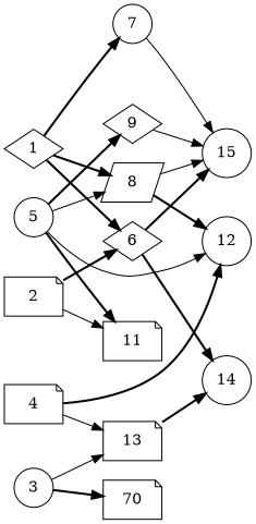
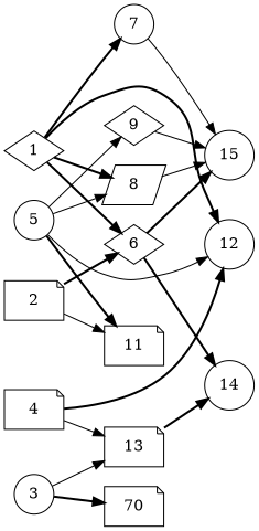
  digraph {
    rankdir=LR
    node [alpha=0.00 shape=circle]
    edge [style=bold]
    1 [expect_size=23947264 shape=diamond]
    6 [alpha=0.17 expect_size=42492928 shape=diamond]
    7 [alpha=0.02 expect_size=6277120]
    8 [alpha=0.19 expect_size=34015232 shape=parallelogram]
    12 [alpha=0.10 expect_size=28315648]
    14 [alpha=0.04 expect_size=39110656]
    15 [alpha=0.11 expect_size=22298624]
    2 [alpha=0.04 expect_size=23357440 shape=note]
    11 [alpha=0.16 expect_size=28023808 shape=note]
    3 [expect_size=16130048]
    n11 [alpha=0.06 expect_size=6687744 label=70 shape=note]
    13 [alpha=0.18 expect_size=38565888 shape=note]
    4 [alpha=0.13 expect_size=34617344 shape=note]
    5 [alpha=0.16 expect_size=40537088]
    9 [alpha=0.08 expect_size=45644800 shape=diamond]
    1 -> 6
    1 -> 7
    1 -> 8
-   8 -> 12
+   1 -> 12
    6 -> 14
    6 -> 15
    7 -> 15 [style=solid]
    8 -> 15 [style=solid]
    2 -> 6
    2 -> 11 [style=solid]
    3 -> n11
    3 -> 13 [style=solid]
    13 -> 14
    4 -> 12
    4 -> 13 [style=solid]
    5 -> 8 [style=solid]
    5 -> 12 [style=solid]
    5 -> 11
-   5 -> 9
+   5 -> 9 [style=solid]
    9 -> 15 [style=solid]
  }
